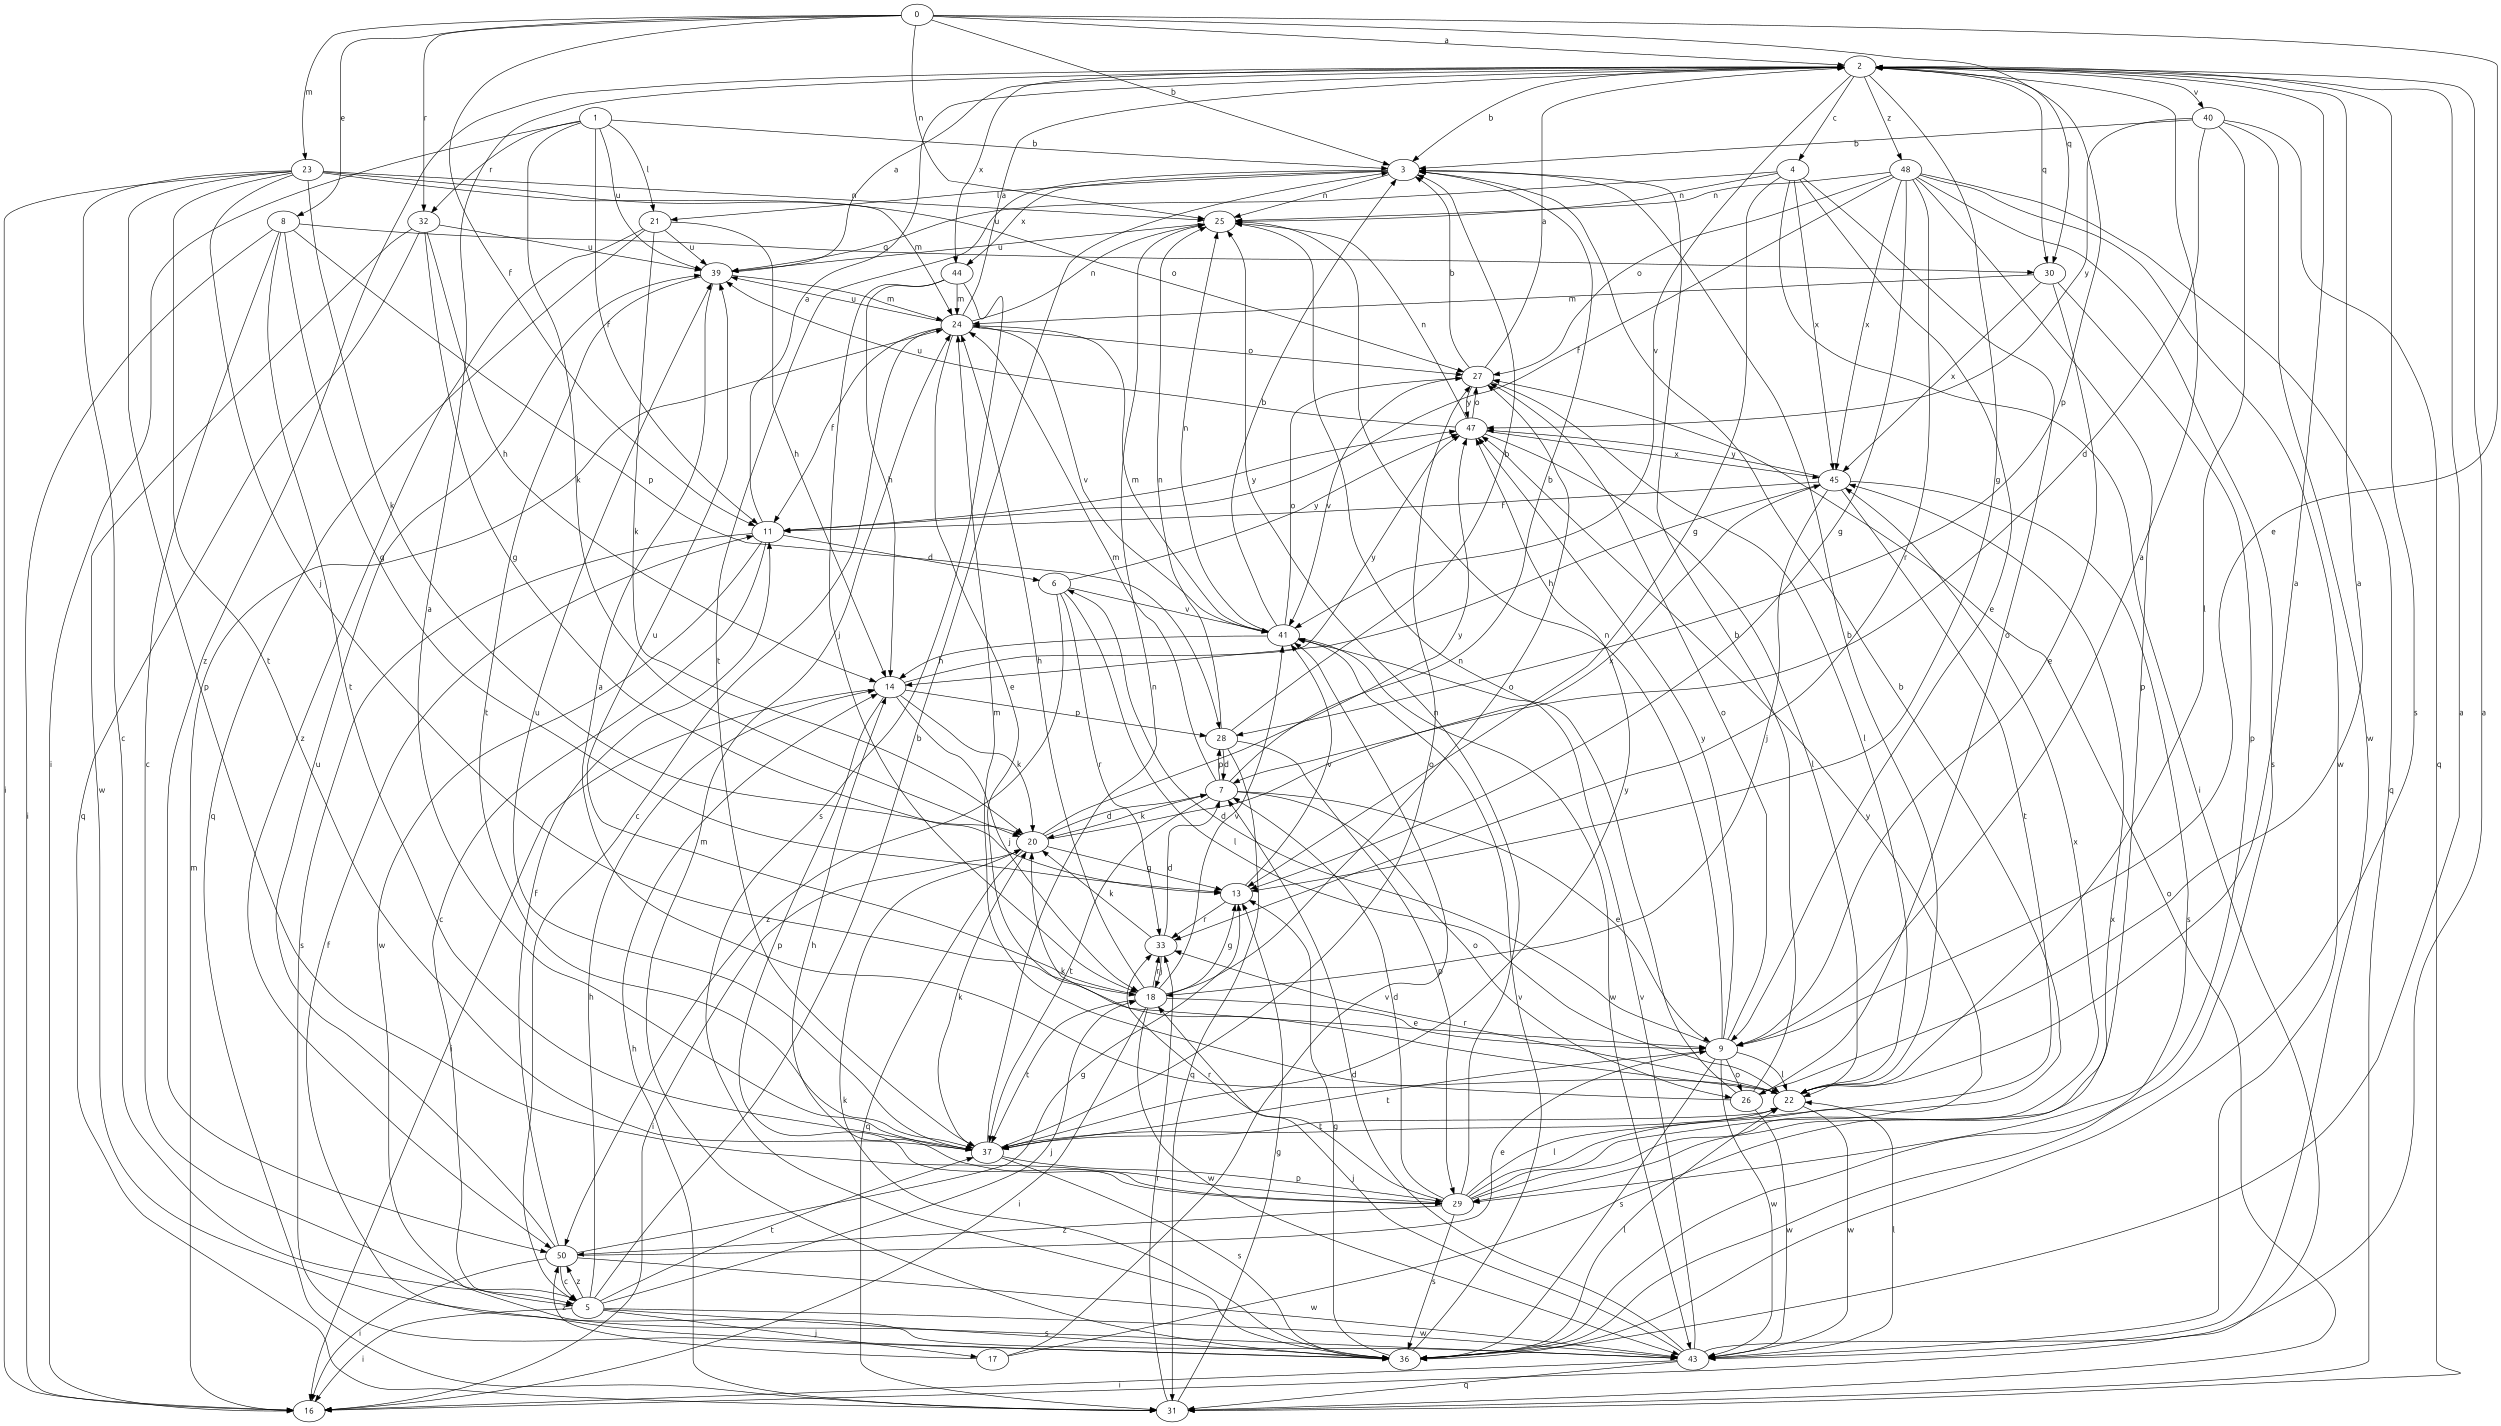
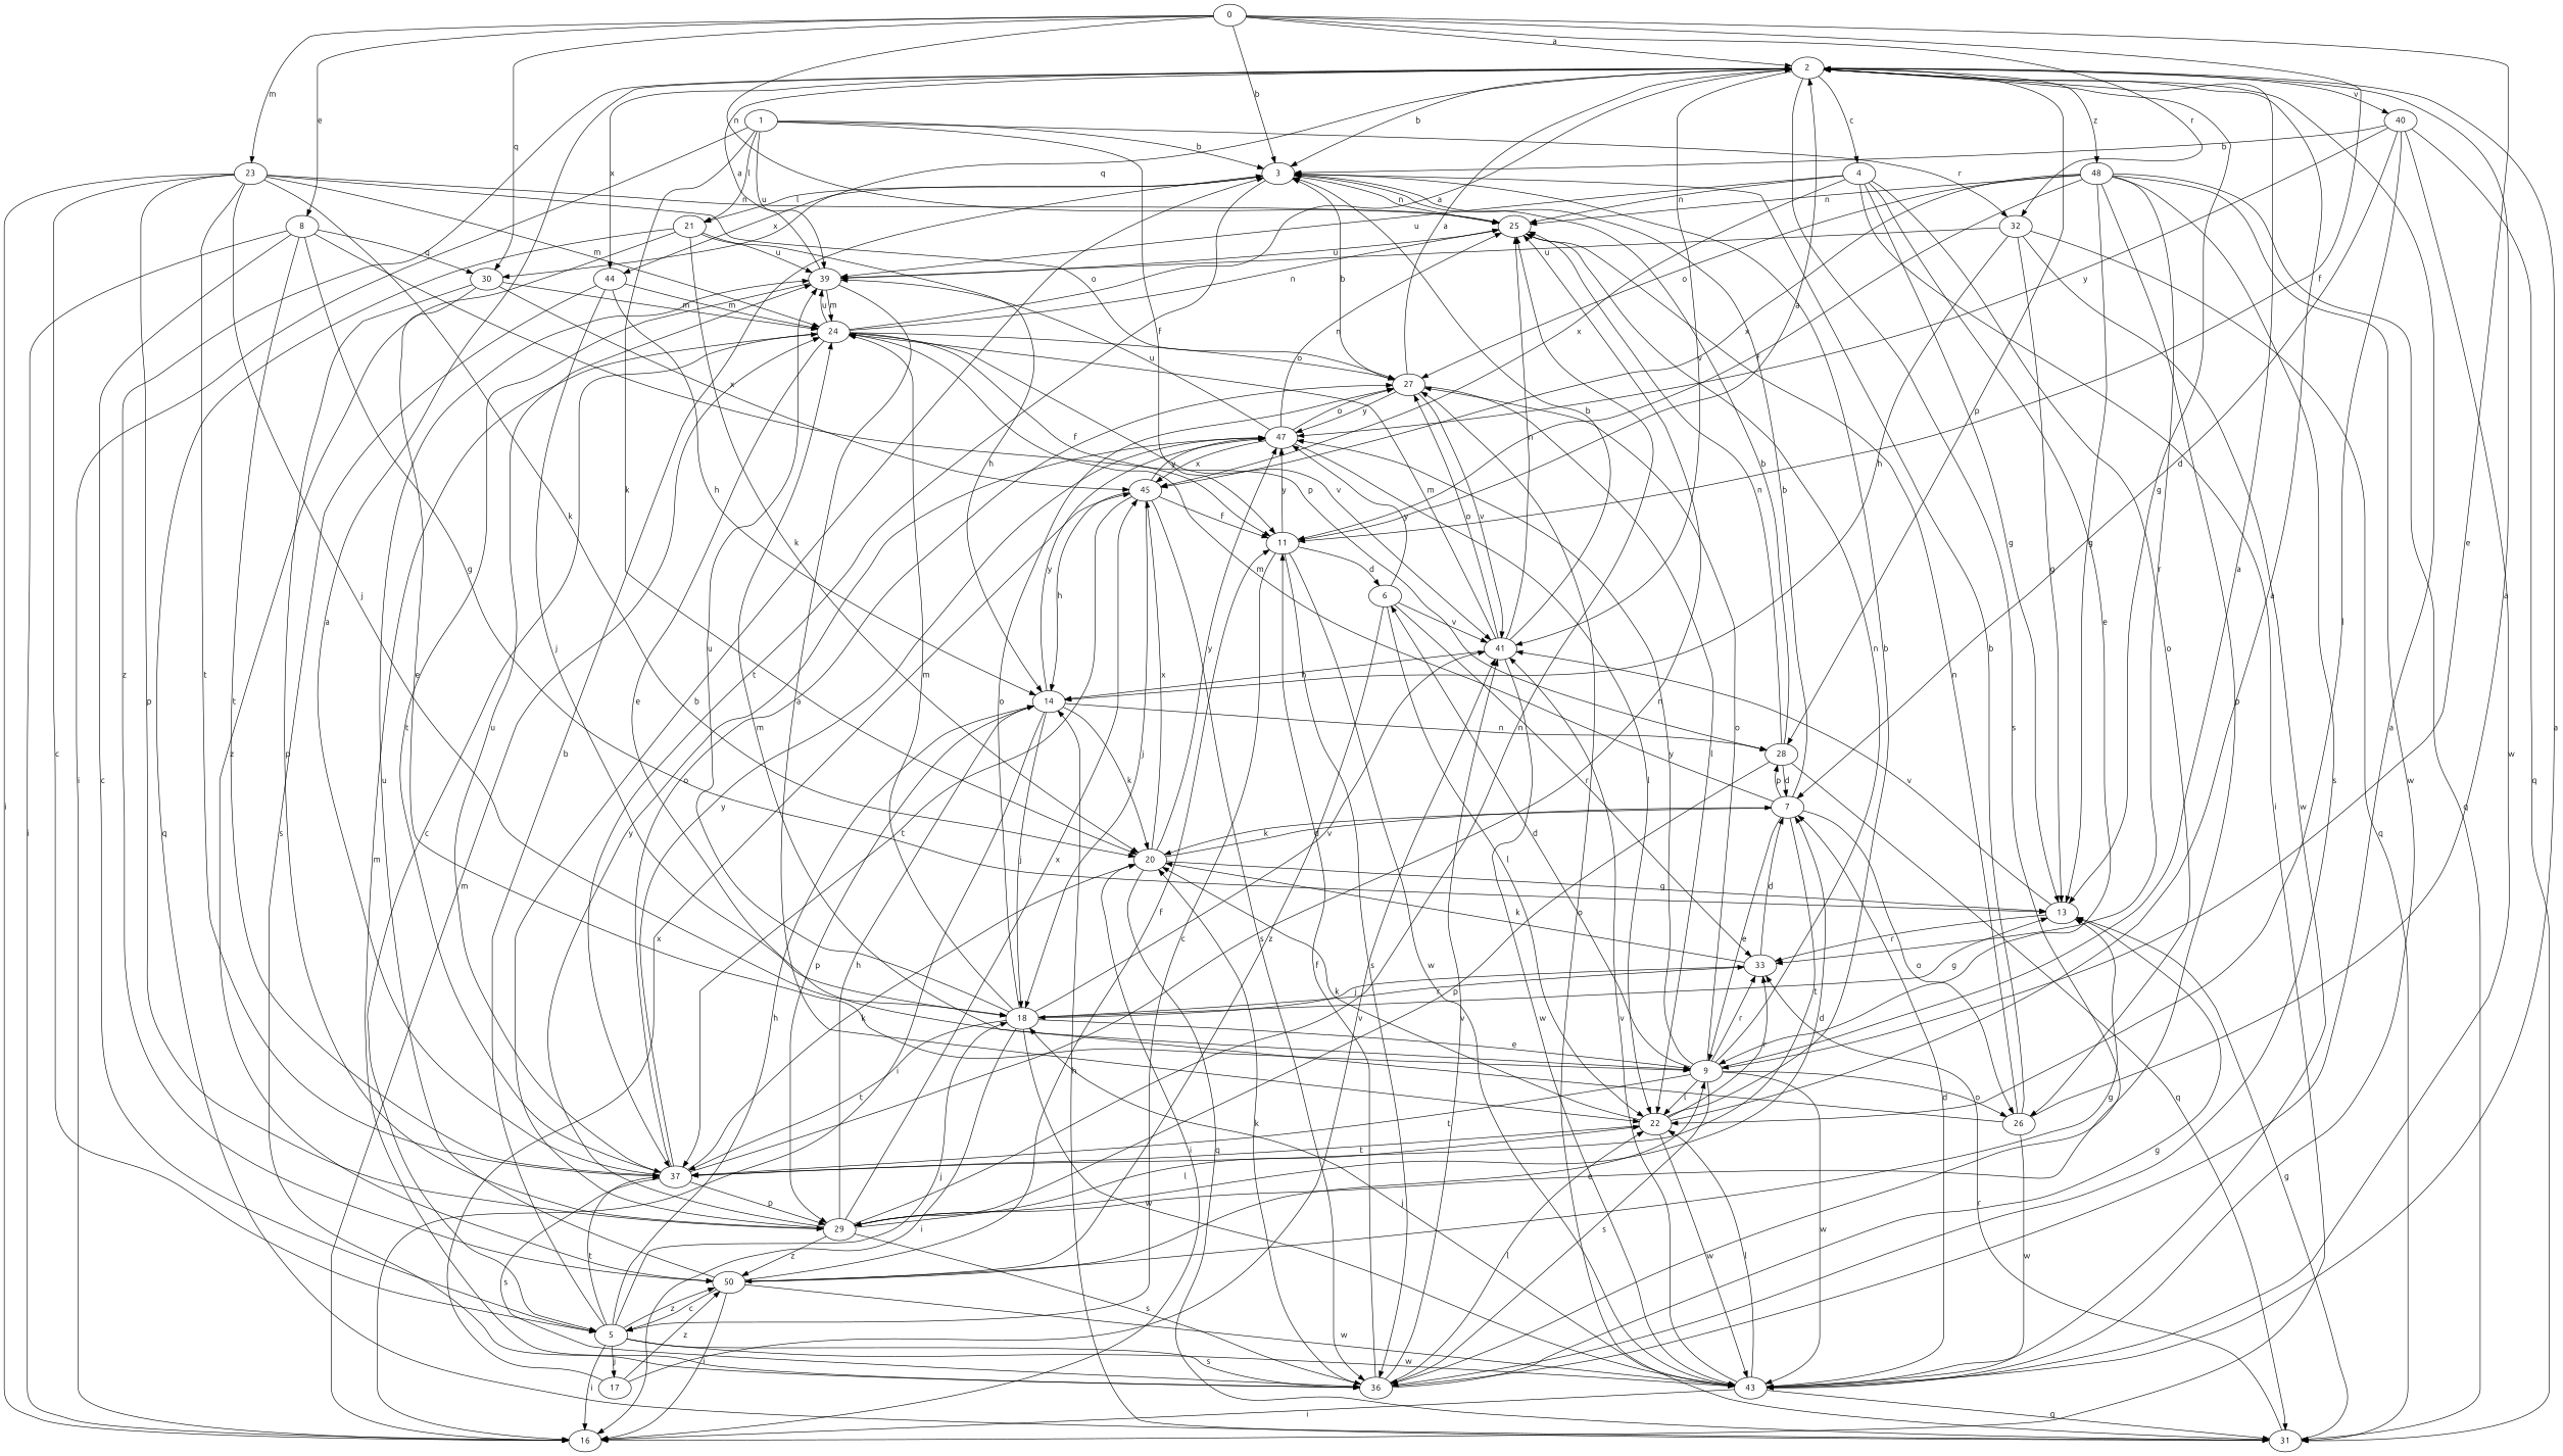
  strict digraph {
    fontname=Ubuntu
    node [fontname=Ubuntu]
    edge [fontname=Ubuntu]
    0
    2
    3
    8
    9
    11
    23
    25
    30
    32
    4
    13
    28
    36
    40
    41
    44
    48
    50
    21
    37
    16
    5
    26
    43
    6
    22
    47
    27
    20
    18
    24
    29
    39
    45
    14
    31
    1
    7
    33
    17
    0 -> 2 [label=a]
    0 -> 3 [label=b]
    0 -> 8 [label=e]
    0 -> 9 [label=e]
    0 -> 11 [label=f]
    0 -> 23 [label=m]
    0 -> 25 [label=n]
    0 -> 30 [label=q]
    0 -> 32 [label=r]
    2 -> 3 [label=b]
    2 -> 30 [label=q]
    2 -> 4 [label=c]
    2 -> 13 [label=g]
    2 -> 28 [label=p]
    2 -> 36 [label=s]
    2 -> 40 [label=v]
    2 -> 41 [label=v]
    2 -> 44 [label=x]
    2 -> 48 [label=z]
    2 -> 50 [label=z]
    3 -> 25 [label=n]
    3 -> 44 [label=x]
    3 -> 21 [label=l]
    3 -> 37 [label=t]
    8 -> 30 [label=q]
    8 -> 13 [label=g]
    8 -> 28 [label=p]
    8 -> 37 [label=t]
    8 -> 16 [label=i]
    8 -> 5 [label=c]
    9 -> 2 [label=a]
    9 -> 25 [label=n]
    9 -> 36 [label=s]
    9 -> 37 [label=t]
    9 -> 26 [label=o]
    9 -> 43 [label=w]
    9 -> 6 [label=d]
    9 -> 22 [label=l]
    9 -> 47 [label=y]
    9 -> 27 [label=o]
    11 -> 2 [label=a]
    11 -> 36 [label=s]
    11 -> 5 [label=c]
    11 -> 43 [label=w]
    11 -> 6 [label=d]
    11 -> 47 [label=y]
    23 -> 25 [label=n]
    23 -> 37 [label=t]
    23 -> 16 [label=i]
    23 -> 5 [label=c]
    23 -> 27 [label=o]
    23 -> 20 [label=k]
    23 -> 18 [label=j]
    23 -> 24 [label=m]
    23 -> 29 [label=p]
    25 -> 39 [label=u]
    30 -> 9 [label=e]
    30 -> 24 [label=m]
    30 -> 29 [label=p]
    30 -> 45 [label=x]
    32 -> 13 [label=g]
    32 -> 43 [label=w]
    32 -> 39 [label=u]
    32 -> 14 [label=h]
    32 -> 31 [label=q]
    4 -> 9 [label=e]
    4 -> 25 [label=n]
    4 -> 13 [label=g]
    4 -> 16 [label=i]
    4 -> 26 [label=o]
    4 -> 39 [label=u]
    4 -> 45 [label=x]
    13 -> 41 [label=v]
    13 -> 33 [label=r]
    28 -> 3 [label=b]
    28 -> 25 [label=n]
    28 -> 29 [label=p]
    28 -> 31 [label=q]
    28 -> 7 [label=d]
    36 -> 2 [label=a]
    36 -> 11 [label=f]
    36 -> 13 [label=g]
    36 -> 41 [label=v]
    36 -> 22 [label=l]
    36 -> 20 [label=k]
    36 -> 24 [label=m]
    40 -> 3 [label=b]
    40 -> 43 [label=w]
    40 -> 22 [label=l]
    40 -> 47 [label=y]
    40 -> 31 [label=q]
    40 -> 7 [label=d]
    41 -> 3 [label=b]
    41 -> 25 [label=n]
    41 -> 43 [label=w]
    41 -> 27 [label=o]
    41 -> 24 [label=m]
    41 -> 14 [label=h]
    44 -> 36 [label=s]
    44 -> 18 [label=j]
    44 -> 24 [label=m]
    44 -> 14 [label=h]
    48 -> 11 [label=f]
    48 -> 25 [label=n]
    48 -> 13 [label=g]
    48 -> 36 [label=s]
    48 -> 43 [label=w]
    48 -> 27 [label=o]
    48 -> 29 [label=p]
    48 -> 45 [label=x]
    48 -> 31 [label=q]
    48 -> 33 [label=r]
    50 -> 9 [label=e]
    50 -> 11 [label=f]
    50 -> 13 [label=g]
    50 -> 16 [label=i]
    50 -> 5 [label=c]
    50 -> 43 [label=w]
    50 -> 39 [label=u]
    21 -> 50 [label=z]
    21 -> 20 [label=k]
    21 -> 39 [label=u]
    21 -> 14 [label=h]
    21 -> 31 [label=q]
    37 -> 2 [label=a]
    37 -> 25 [label=n]
    37 -> 36 [label=s]
    37 -> 47 [label=y]
    37 -> 27 [label=o]
    37 -> 20 [label=k]
    37 -> 29 [label=p]
    37 -> 39 [label=u]
    16 -> 24 [label=m]
    5 -> 3 [label=b]
    5 -> 36 [label=s]
    5 -> 50 [label=z]
    5 -> 37 [label=t]
    5 -> 16 [label=i]
    5 -> 43 [label=w]
    5 -> 18 [label=j]
    5 -> 14 [label=h]
    5 -> 17 [label=j]
    26 -> 2 [label=a]
    26 -> 3 [label=b]
    26 -> 25 [label=n]
    26 -> 43 [label=w]
    26 -> 24 [label=m]
    43 -> 2 [label=a]
    43 -> 41 [label=v]
    43 -> 16 [label=i]
    43 -> 22 [label=l]
    43 -> 18 [label=j]
    43 -> 31 [label=q]
    43 -> 7 [label=d]
    6 -> 41 [label=v]
    6 -> 50 [label=z]
    6 -> 22 [label=l]
    6 -> 47 [label=y]
    6 -> 33 [label=r]
    22 -> 2 [label=a]
    22 -> 3 [label=b]
    22 -> 37 [label=t]
    22 -> 43 [label=w]
    22 -> 20 [label=k]
    22 -> 33 [label=r]
    47 -> 25 [label=n]
    47 -> 22 [label=l]
    47 -> 27 [label=o]
    47 -> 39 [label=u]
    47 -> 45 [label=x]
    27 -> 2 [label=a]
    27 -> 3 [label=b]
    27 -> 41 [label=v]
    27 -> 22 [label=l]
    27 -> 47 [label=y]
    20 -> 13 [label=g]
    20 -> 16 [label=i]
    20 -> 47 [label=y]
    20 -> 45 [label=x]
    20 -> 31 [label=q]
    20 -> 7 [label=d]
    18 -> 9 [label=e]
    18 -> 13 [label=g]
    18 -> 41 [label=v]
    18 -> 37 [label=t]
    18 -> 16 [label=i]
    18 -> 43 [label=w]
    18 -> 27 [label=o]
-   18 -> 24 [label=h]
+   18 -> 24 [label=m]
    18 -> 39 [label=u]
    18 -> 33 [label=r]
    24 -> 2 [label=a]
    24 -> 9 [label=e]
    24 -> 11 [label=f]
    24 -> 25 [label=n]
    24 -> 41 [label=v]
    24 -> 5 [label=c]
    24 -> 27 [label=o]
    24 -> 39 [label=u]
    29 -> 3 [label=b]
    29 -> 25 [label=n]
    29 -> 36 [label=s]
    29 -> 50 [label=z]
    29 -> 22 [label=l]
    29 -> 47 [label=y]
    29 -> 45 [label=x]
    29 -> 14 [label=h]
    29 -> 7 [label=d]
-   29 -> 33 [label=r]
+   9 -> 33 [label=r]
    39 -> 2 [label=a]
    39 -> 37 [label=t]
    39 -> 22 [label=a]
    39 -> 24 [label=m]
    45 -> 11 [label=f]
    45 -> 36 [label=s]
    45 -> 37 [label=t]
    45 -> 47 [label=y]
    45 -> 18 [label=j]
    45 -> 14 [label=h]
-   14 -> 28 [label=p]
+   14 -> 28 [label=n]
    14 -> 16 [label=i]
    14 -> 47 [label=y]
    14 -> 20 [label=k]
    14 -> 18 [label=j]
    14 -> 29 [label=p]
    31 -> 13 [label=g]
    31 -> 27 [label=o]
    31 -> 14 [label=h]
    31 -> 33 [label=r]
    1 -> 3 [label=b]
    1 -> 11 [label=f]
    1 -> 32 [label=r]
    1 -> 21 [label=l]
    1 -> 16 [label=i]
    1 -> 20 [label=k]
    1 -> 39 [label=u]
    7 -> 3 [label=b]
    7 -> 9 [label=e]
    7 -> 28 [label=p]
    7 -> 37 [label=t]
    7 -> 26 [label=o]
    7 -> 20 [label=k]
    7 -> 24 [label=m]
    33 -> 20 [label=k]
    33 -> 18 [label=j]
    33 -> 7 [label=d]
    17 -> 41 [label=v]
    17 -> 50 [label=z]
    17 -> 45 [label=x]
  }
